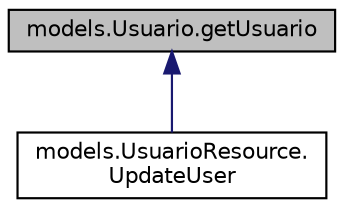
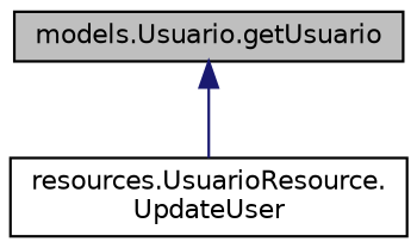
  digraph {
    rankdir=TB
    fontname="DejaVu Sans"
    node [color=black fontname="DejaVu Sans" fontsize=10 shape=record style=filled]
    n1 [fillcolor=grey75 fontcolor=black height=0.2 label="models.Usuario.getUsuario" width=0.4]
-   n2 [fillcolor=white height=0.2 label="models.UsuarioResource.\lUpdateUser" width=0.4]
+   n2 [fillcolor=white height=0.2 label="resources.UsuarioResource.\lUpdateUser" width=0.4]
    n1 -> n2 [color=midnightblue dir=back fontname="DejaVu Sans" fontsize=10 labelfontname=Helvetica labelfontsize=10 style=solid]
  }
